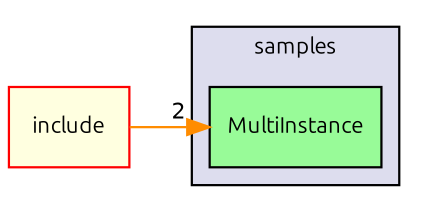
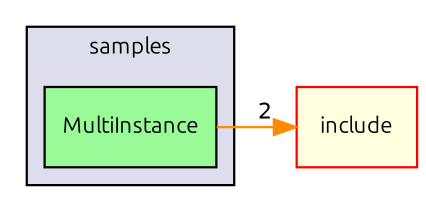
  digraph {
    compound=true
    rankdir=LR
    fontname=Ubuntu
    node [fontname=Ubuntu fontsize=10 shape=box style=filled]
    n1 [fillcolor=palegreen label=MultiInstance pencolor=black]
    n2 [color=red label=include fillcolor=lightyellow]
    subgraph cluster_1 {
      bgcolor="#ddddee"
      fontsize=10
      label=samples
      pencolor=black
      n1
    }
-   n2 -> n1 [headlabel=2 labeldistance=1.5 labelfontname=Helvetica labelfontsize=10 color=darkorange fontname=Ubuntu]
+   n1 -> n2 [headlabel=2 labeldistance=1.5 labelfontname=Helvetica labelfontsize=10 color=darkorange fontname=Ubuntu]
  }
